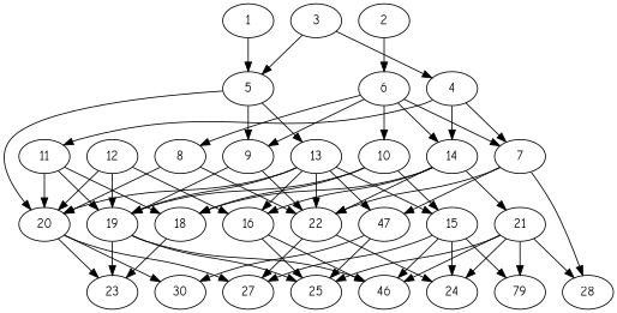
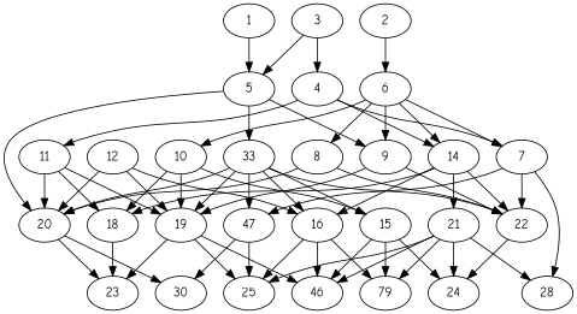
  digraph {
    fontname="Comic Neue"
    node [alpha=0.16 fontname="Comic Neue"]
    edge [fontname="Comic Neue"]
    1 [alpha=0.04 expect_size=18443264]
    5 [alpha=0.06 expect_size=18197504]
    9 [alpha=0.02 expect_size=22042624]
-   13 [alpha=0.01 expect_size=6877184]
+   13 [alpha=0.01 expect_size=6877184 label=33]
    20 [alpha=0.10 expect_size=36911104]
    22 [alpha=0.06 expect_size=45282304]
    19 [alpha=0.09 expect_size=32997376]
    12 [alpha=0.15 expect_size=19391488]
    16 [expect_size=14654464]
    n10 [expect_size=27423744 label=47]
    15 [alpha=0.04 expect_size=47781888]
    2 [alpha=0.15 expect_size=14953472]
    6 [alpha=0.05 expect_size=32699392]
    7 [alpha=0.01 expect_size=30379008]
    14 [alpha=0.09 expect_size=26749952]
    8 [alpha=0.01 expect_size=9063424]
    10 [expect_size=24850432]
    28 [alpha=0.10 expect_size=46819328]
    18 [alpha=0.03 expect_size=30613504]
    21 [expect_size=27033600]
    3 [alpha=0.08 expect_size=5876736]
    4 [alpha=0.09 expect_size=42464256]
    11 [alpha=0.08 expect_size=10167296]
    25 [expect_size=9207808]
    30 [alpha=0.04 expect_size=27937792]
    24 [alpha=0.04 expect_size=36174848]
-   27 [alpha=0.14 expect_size=9585664]
    23 [alpha=0.17 expect_size=34643968]
    n29 [alpha=0.19 expect_size=18758656 label=46]
    n30 [alpha=0.13 expect_size=7221248 label=79]
    1 -> 5
    5 -> 9
    5 -> 13
    5 -> 20
    9 -> 22
    9 -> 19
    13 -> 20
    13 -> 22
    13 -> 19
    13 -> 16
    13 -> n10
    13 -> 15
    20 -> 30
-   20 -> 27
    20 -> 23
    22 -> 24
-   22 -> 27
    19 -> 25
    19 -> 23
    19 -> n29
    12 -> 20
    12 -> 19
    12 -> 16
    16 -> 25
    16 -> n29
+   16 -> n30
    n10 -> 25
    n10 -> 30
    15 -> 24
-   15 -> 27
    15 -> n29
    15 -> n30
    2 -> 6
    6 -> 9
    6 -> 7
    6 -> 14
    6 -> 8
    6 -> 10
    7 -> 22
    7 -> n10
    7 -> 28
    14 -> 22
    14 -> 16
    14 -> 18
    14 -> 21
    8 -> 20
    8 -> 22
    10 -> 19
    10 -> 15
    10 -> 18
    18 -> 23
    21 -> 28
    21 -> 25
    21 -> 24
    21 -> n29
    21 -> n30
    3 -> 5
    3 -> 4
    4 -> 7
    4 -> 14
    4 -> 11
    11 -> 20
    11 -> 19
    11 -> 18
  }
